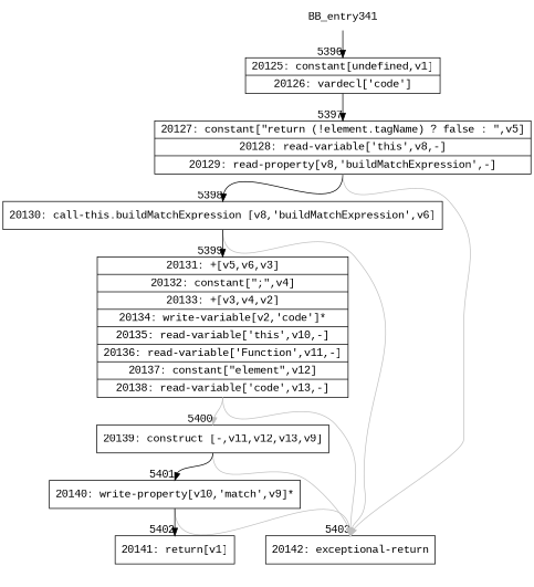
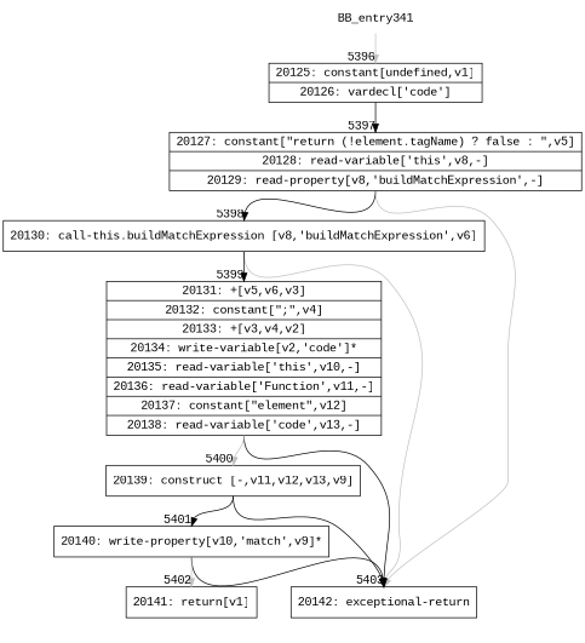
  digraph {
    fontname="Liberation Mono"
    rankdir=TD
    node [fontname="Liberation Mono" shape=record]
    edge [fontname="Liberation Mono" headport=n tailport=s]
    n1 [label=BB_entry341 shape=none]
    n2 [label="{20125: constant[undefined,v1]|20126: vardecl['code']}"]
    n3 [label="{20127: constant[\"return (!element.tagName) ? false : \",v5]|20128: read-variable['this',v8,-]|20129: read-property[v8,'buildMatchExpression',-]}"]
    n4 [label="{20130: call-this.buildMatchExpression [v8,'buildMatchExpression',v6]}"]
    n5 [label="{20142: exceptional-return}"]
    n6 [label="{20131: +[v5,v6,v3]|20132: constant[\";\",v4]|20133: +[v3,v4,v2]|20134: write-variable[v2,'code']*|20135: read-variable['this',v10,-]|20136: read-variable['Function',v11,-]|20137: constant[\"element\",v12]|20138: read-variable['code',v13,-]}"]
    n7 [label="{20139: construct [-,v11,v12,v13,v9]}"]
    n8 [label="{20140: write-property[v10,'match',v9]*}"]
    n9 [label="{20141: return[v1]}"]
-   n1 -> n2 [headlabel="    5396"]
+   n1 -> n2 [headlabel="    5396" color=gray]
    n2 -> n3 [headlabel="      5397"]
    n3 -> n4 [headlabel="      5398"]
    n3 -> n5 [color=gray headlabel="      5403"]
    n4 -> n5 [color=gray]
    n4 -> n6 [headlabel="      5399"]
-   n6 -> n5 [color=gray]
+   n6 -> n5 [color=black]
    n6 -> n7 [color=gray headlabel="      5400"]
-   n7 -> n5 [color=gray]
+   n7 -> n5 [color=black]
    n7 -> n8 [headlabel="      5401"]
-   n8 -> n5 [color=gray]
-   n8 -> n9 [headlabel="      5402"]
+   n8 -> n5 [color=black]
+   n8 -> n9 [headlabel="      5402" color=gray]
  }
